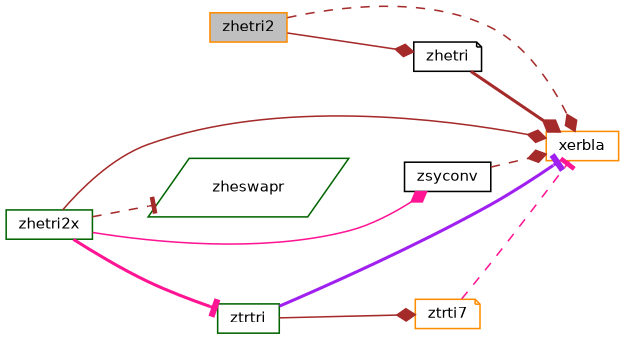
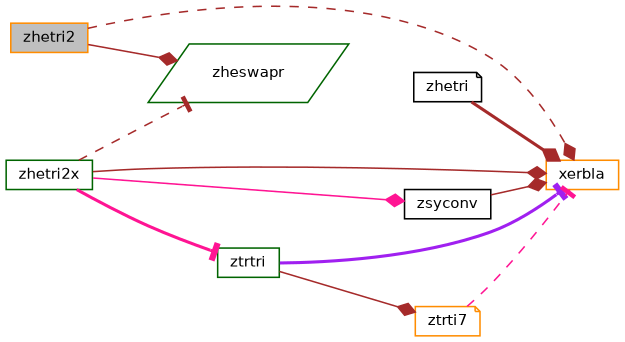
  digraph {
    rankdir=LR
    node [color=darkorange fillcolor=white fontname=Helvetica fontsize=10 shape=box style=filled]
    edge [arrowhead=diamond color=brown fontname=Helvetica fontsize=10 labelfontname=Helvetica labelfontsize=10 style=solid]
    n1 [fillcolor=grey75 fontcolor=black height=0.2 label=zhetri2 width=0.4]
    n2 [height=0.2 label=xerbla width=0.4]
    n3 [color=black height=0.2 label=zhetri shape=note width=0.4]
    n4 [color=darkgreen height=0.2 label=zhetri2x width=0.4]
    n5 [color=darkgreen height=0.2 label=zheswapr shape=parallelogram width=0.4]
    n6 [color=black height=0.2 label=zsyconv width=0.4]
    n7 [color=darkgreen height=0.2 label=ztrtri width=0.4]
    n8 [height=0.2 label=ztrti7 shape=note width=0.4]
    n1 -> n2 [style=dashed]
-   n1 -> n3
+   n1 -> n5
    n3 -> n2 [style=bold]
    n4 -> n2
    n4 -> n5 [arrowhead=tee style=dashed]
    n4 -> n6 [color=deeppink]
    n4 -> n7 [arrowhead=tee color=deeppink style=bold]
-   n6 -> n2 [style=dashed]
+   n6 -> n2
    n7 -> n2 [arrowhead=tee color=purple style=bold]
    n7 -> n8
    n8 -> n2 [arrowhead=tee color=deeppink style=dashed]
  }
